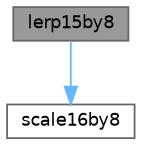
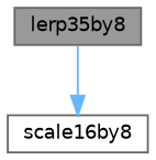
  digraph {
    rankdir=TB
    node [fontname=Helvetica fontsize=10 shape=box style=filled]
-   n1 [color=gray40 fillcolor=grey60 fontcolor=black height=0.2 label=lerp15by8 width=0.4]
+   n1 [color=gray40 fillcolor=grey60 fontcolor=black height=0.2 label=lerp35by8 width=0.4]
    n2 [color=grey40 fillcolor=white height=0.2 label=scale16by8 width=0.4]
    n1 -> n2 [color=steelblue1 fontname=Helvetica fontsize=10 labelfontname=Helvetica labelfontsize=10 style=solid]
  }
